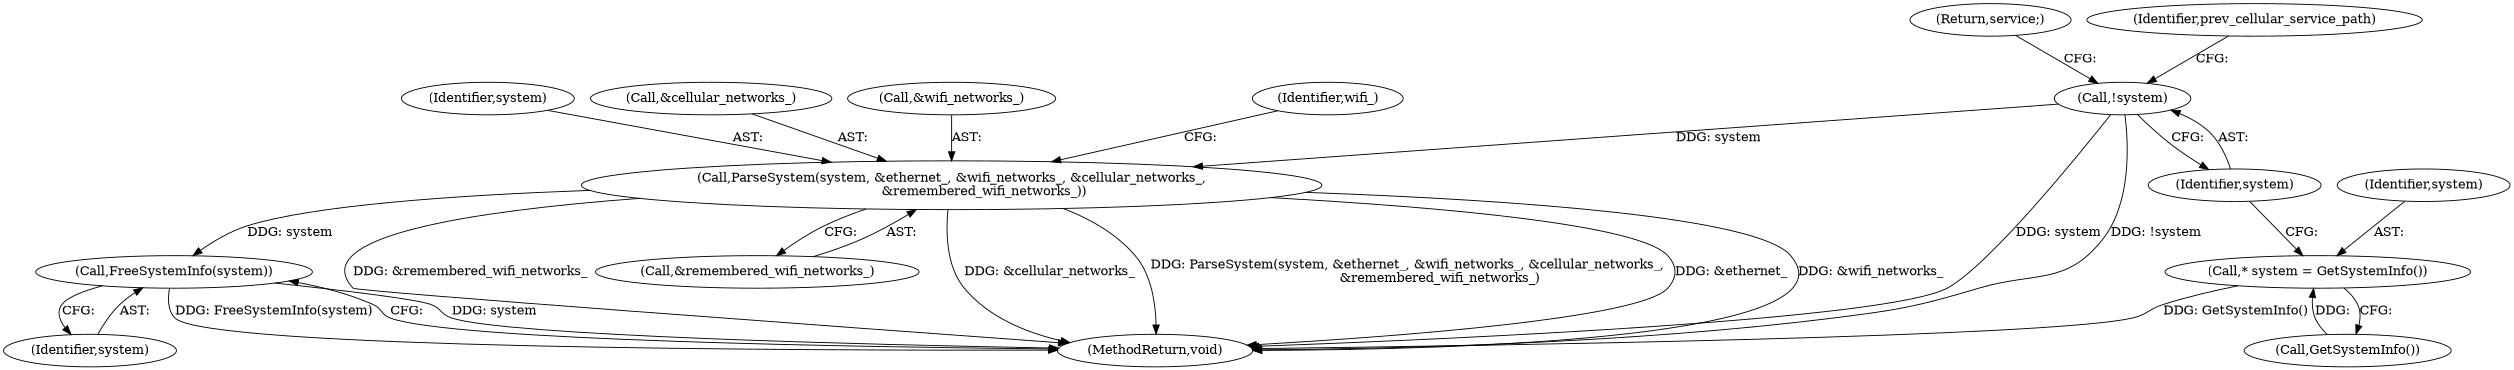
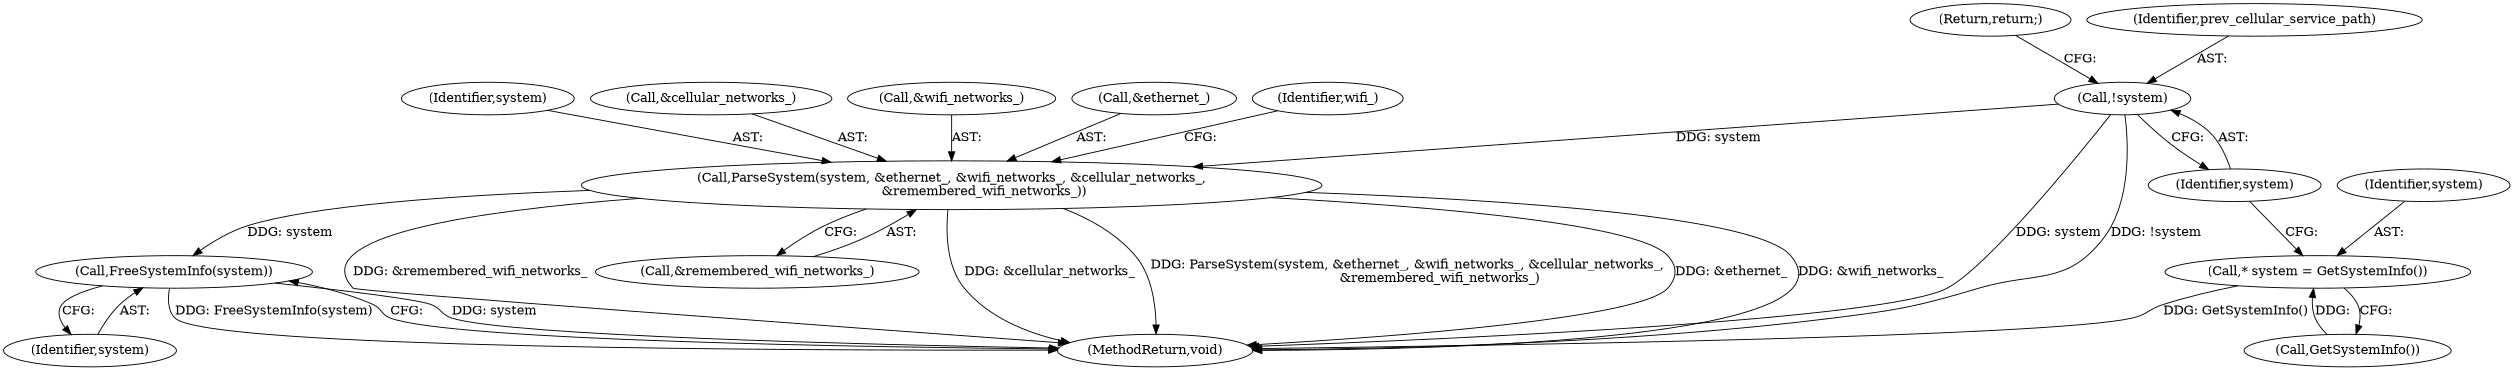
  digraph {
    n1 [label="(Call,ParseSystem(system, &ethernet_, &wifi_networks_, &cellular_networks_,\n                &remembered_wifi_networks_))"]
    n2 [label="(Call,FreeSystemInfo(system))"]
    n3 [label="(Call,&remembered_wifi_networks_)"]
    n4 [label="(MethodReturn,void)"]
    n5 [label="(Identifier,system)"]
    n6 [label="(Call,!system)"]
    n7 [label="(Identifier,system)"]
    n8 [label="(Call,* system = GetSystemInfo())"]
    n9 [label="(Call,GetSystemInfo())"]
-   n10 [label="(Return,service;)"]
+   n10 [label="(Return,return;)"]
    n11 [label="(Call,&cellular_networks_)"]
    n12 [label="(Call,&wifi_networks_)"]
    n13 [label="(Identifier,prev_cellular_service_path)"]
    n14 [label="(Identifier,system)"]
+   n15 [label="(Call,&ethernet_)"]
    n16 [label="(Identifier,wifi_)"]
    n17 [label="(Identifier,system)"]
    n1 -> n2 [label="DDG: system"]
    n1 -> n3 [label="CFG: "]
    n1 -> n4 [label="DDG: &remembered_wifi_networks_"]
    n1 -> n4 [label="DDG: &cellular_networks_"]
    n1 -> n4 [label="DDG: ParseSystem(system, &ethernet_, &wifi_networks_, &cellular_networks_,\n                &remembered_wifi_networks_)"]
    n1 -> n4 [label="DDG: &ethernet_"]
    n1 -> n4 [label="DDG: &wifi_networks_"]
    n2 -> n4 [label="DDG: system"]
    n2 -> n4 [label="DDG: FreeSystemInfo(system)"]
    n2 -> n5 [label="CFG: "]
    n3 -> n1 [label="AST: "]
    n4 -> n2 [label="CFG: "]
    n5 -> n2 [label="AST: "]
    n6 -> n1 [label="DDG: system"]
    n6 -> n4 [label="DDG: system"]
    n6 -> n4 [label="DDG: !system"]
    n6 -> n7 [label="CFG: "]
    n7 -> n6 [label="AST: "]
    n7 -> n8 [label="CFG: "]
    n8 -> n4 [label="DDG: GetSystemInfo()"]
    n8 -> n9 [label="CFG: "]
    n9 -> n8 [label="DDG: "]
    n10 -> n6 [label="CFG: "]
    n11 -> n1 [label="AST: "]
    n12 -> n1 [label="AST: "]
-   n13 -> n6 [label="CFG: "]
+   n13 -> n6 [label="AST: "]
    n14 -> n8 [label="AST: "]
+   n15 -> n1 [label="AST: "]
    n16 -> n1 [label="CFG: "]
    n17 -> n1 [label="AST: "]
  }
